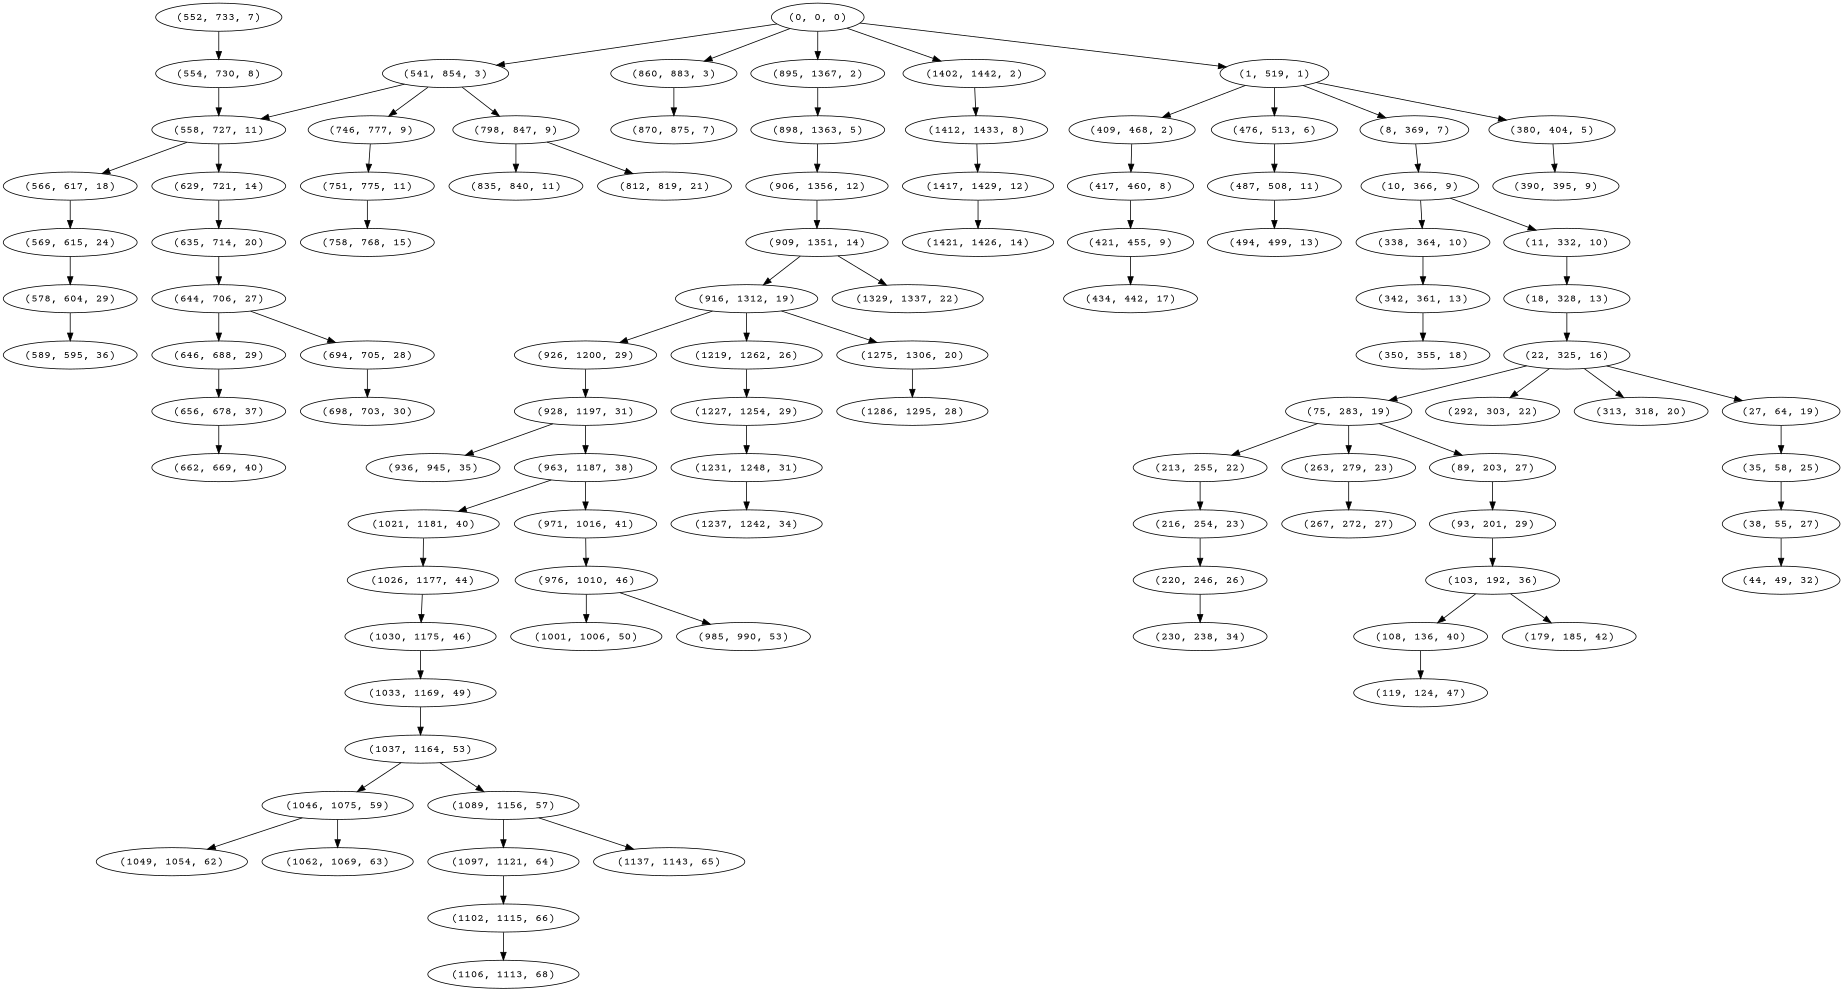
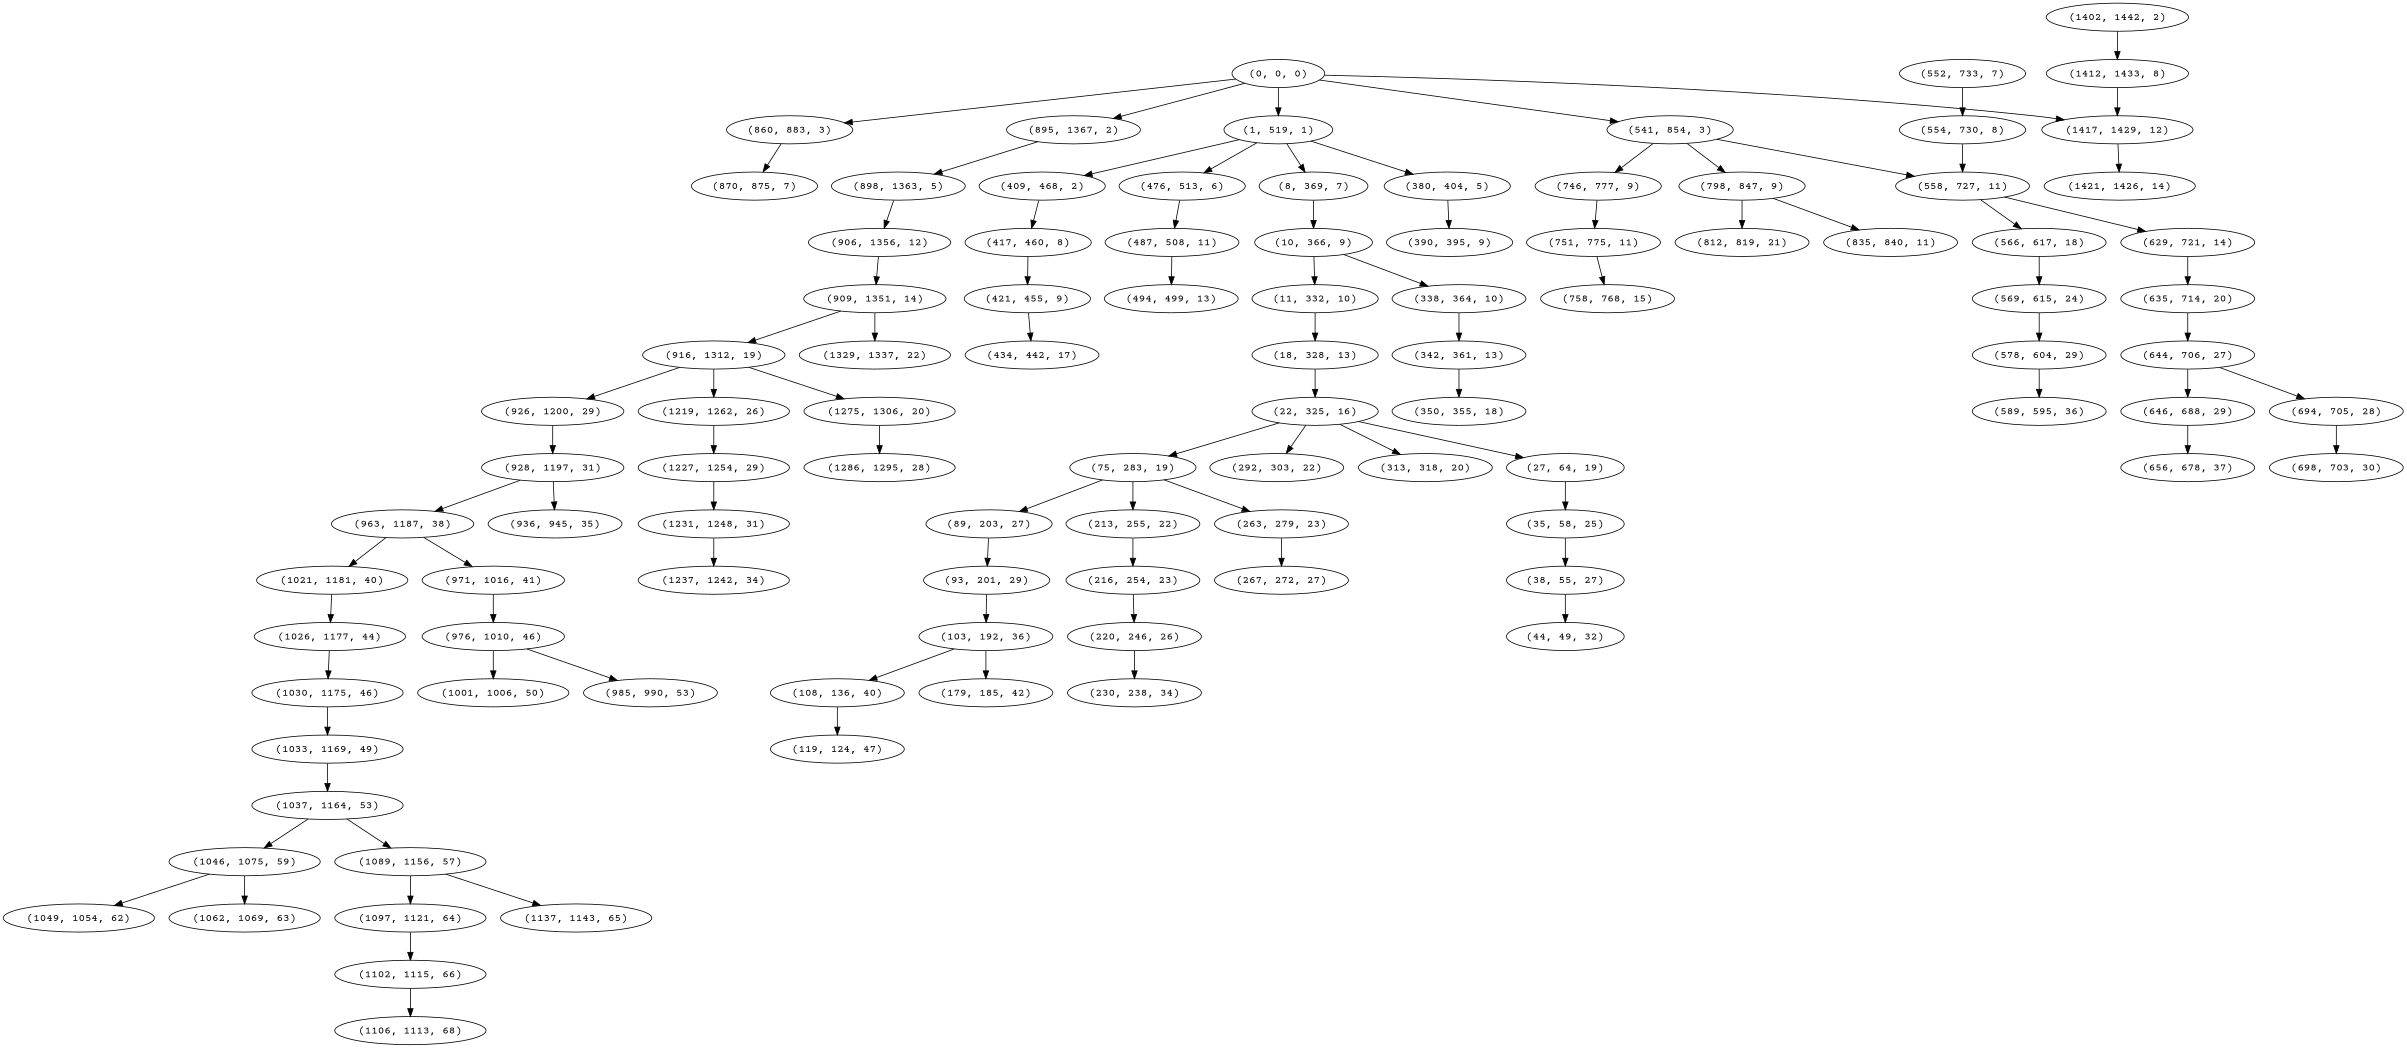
  digraph {
    fontname="Courier Prime"
    node [fontname="Courier Prime"]
    edge [fontname="Courier Prime"]
    "(0, 0, 0)"
    "(1, 519, 1)"
    "(541, 854, 3)"
    "(860, 883, 3)"
    "(895, 1367, 2)"
    "(1402, 1442, 2)"
    "(8, 369, 7)"
    "(380, 404, 5)"
    "(409, 468, 2)"
    "(476, 513, 6)"
    "(746, 777, 9)"
    "(798, 847, 9)"
    "(558, 727, 11)"
    "(870, 875, 7)"
    "(898, 1363, 5)"
    "(1412, 1433, 8)"
    "(10, 366, 9)"
    "(390, 395, 9)"
    "(417, 460, 8)"
    "(487, 508, 11)"
    "(11, 332, 10)"
    "(338, 364, 10)"
    "(18, 328, 13)"
    "(342, 361, 13)"
    "(22, 325, 16)"
    "(27, 64, 19)"
    "(75, 283, 19)"
    "(292, 303, 22)"
    "(313, 318, 20)"
    "(35, 58, 25)"
    "(89, 203, 27)"
    "(213, 255, 22)"
    "(263, 279, 23)"
    "(38, 55, 27)"
    "(44, 49, 32)"
    "(93, 201, 29)"
    "(216, 254, 23)"
    "(267, 272, 27)"
    "(103, 192, 36)"
    "(108, 136, 40)"
    "(179, 185, 42)"
    "(119, 124, 47)"
    "(220, 246, 26)"
    "(230, 238, 34)"
    "(350, 355, 18)"
    "(421, 455, 9)"
    "(434, 442, 17)"
    "(494, 499, 13)"
    "(552, 733, 7)"
    "(554, 730, 8)"
    "(751, 775, 11)"
    "(812, 819, 21)"
    "(835, 840, 11)"
    "(566, 617, 18)"
    "(629, 721, 14)"
    n56 [label="(569, 615, 24)"]
    "(635, 714, 20)"
    "(578, 604, 29)"
    "(589, 595, 36)"
    "(644, 706, 27)"
    "(646, 688, 29)"
    "(694, 705, 28)"
    "(656, 678, 37)"
    "(698, 703, 30)"
-   "(662, 669, 40)"
    "(758, 768, 15)"
    "(906, 1356, 12)"
    "(909, 1351, 14)"
    "(916, 1312, 19)"
    "(1329, 1337, 22)"
    "(926, 1200, 29)"
    "(1219, 1262, 26)"
    "(1275, 1306, 20)"
    "(928, 1197, 31)"
    "(1227, 1254, 29)"
    "(1286, 1295, 28)"
    "(936, 945, 35)"
    "(963, 1187, 38)"
    "(971, 1016, 41)"
    "(1021, 1181, 40)"
    "(976, 1010, 46)"
    "(1026, 1177, 44)"
    "(985, 990, 53)"
    "(1001, 1006, 50)"
    "(1030, 1175, 46)"
    "(1033, 1169, 49)"
    "(1037, 1164, 53)"
    "(1046, 1075, 59)"
    "(1089, 1156, 57)"
    "(1049, 1054, 62)"
    "(1062, 1069, 63)"
    "(1097, 1121, 64)"
    "(1137, 1143, 65)"
    "(1102, 1115, 66)"
    "(1106, 1113, 68)"
    "(1231, 1248, 31)"
    "(1237, 1242, 34)"
    "(1417, 1429, 12)"
    "(1421, 1426, 14)"
    "(0, 0, 0)" -> "(1, 519, 1)"
    "(0, 0, 0)" -> "(541, 854, 3)"
    "(0, 0, 0)" -> "(860, 883, 3)"
    "(0, 0, 0)" -> "(895, 1367, 2)"
-   "(0, 0, 0)" -> "(1402, 1442, 2)"
+   "(0, 0, 0)" -> "(1417, 1429, 12)"
    "(1, 519, 1)" -> "(8, 369, 7)"
    "(1, 519, 1)" -> "(380, 404, 5)"
    "(1, 519, 1)" -> "(409, 468, 2)"
    "(1, 519, 1)" -> "(476, 513, 6)"
    "(541, 854, 3)" -> "(746, 777, 9)"
    "(541, 854, 3)" -> "(798, 847, 9)"
    "(541, 854, 3)" -> "(558, 727, 11)"
    "(860, 883, 3)" -> "(870, 875, 7)"
    "(895, 1367, 2)" -> "(898, 1363, 5)"
    "(1402, 1442, 2)" -> "(1412, 1433, 8)"
    "(8, 369, 7)" -> "(10, 366, 9)"
    "(380, 404, 5)" -> "(390, 395, 9)"
    "(409, 468, 2)" -> "(417, 460, 8)"
    "(476, 513, 6)" -> "(487, 508, 11)"
    "(746, 777, 9)" -> "(751, 775, 11)"
    "(798, 847, 9)" -> "(812, 819, 21)"
    "(798, 847, 9)" -> "(835, 840, 11)"
    "(558, 727, 11)" -> "(566, 617, 18)"
    "(558, 727, 11)" -> "(629, 721, 14)"
    "(898, 1363, 5)" -> "(906, 1356, 12)"
    "(1412, 1433, 8)" -> "(1417, 1429, 12)"
    "(10, 366, 9)" -> "(11, 332, 10)"
    "(10, 366, 9)" -> "(338, 364, 10)"
    "(417, 460, 8)" -> "(421, 455, 9)"
    "(487, 508, 11)" -> "(494, 499, 13)"
    "(11, 332, 10)" -> "(18, 328, 13)"
    "(338, 364, 10)" -> "(342, 361, 13)"
    "(18, 328, 13)" -> "(22, 325, 16)"
    "(342, 361, 13)" -> "(350, 355, 18)"
    "(22, 325, 16)" -> "(27, 64, 19)"
    "(22, 325, 16)" -> "(75, 283, 19)"
    "(22, 325, 16)" -> "(292, 303, 22)"
    "(22, 325, 16)" -> "(313, 318, 20)"
    "(27, 64, 19)" -> "(35, 58, 25)"
    "(75, 283, 19)" -> "(89, 203, 27)"
    "(75, 283, 19)" -> "(213, 255, 22)"
    "(75, 283, 19)" -> "(263, 279, 23)"
    "(35, 58, 25)" -> "(38, 55, 27)"
    "(89, 203, 27)" -> "(93, 201, 29)"
    "(213, 255, 22)" -> "(216, 254, 23)"
    "(263, 279, 23)" -> "(267, 272, 27)"
    "(38, 55, 27)" -> "(44, 49, 32)"
    "(93, 201, 29)" -> "(103, 192, 36)"
    "(216, 254, 23)" -> "(220, 246, 26)"
    "(103, 192, 36)" -> "(108, 136, 40)"
    "(103, 192, 36)" -> "(179, 185, 42)"
    "(108, 136, 40)" -> "(119, 124, 47)"
    "(220, 246, 26)" -> "(230, 238, 34)"
    "(421, 455, 9)" -> "(434, 442, 17)"
    "(552, 733, 7)" -> "(554, 730, 8)"
    "(554, 730, 8)" -> "(558, 727, 11)"
    "(751, 775, 11)" -> "(758, 768, 15)"
    "(566, 617, 18)" -> n56
    "(629, 721, 14)" -> "(635, 714, 20)"
    n56 -> "(578, 604, 29)"
    "(635, 714, 20)" -> "(644, 706, 27)"
    "(578, 604, 29)" -> "(589, 595, 36)"
    "(644, 706, 27)" -> "(646, 688, 29)"
    "(644, 706, 27)" -> "(694, 705, 28)"
    "(646, 688, 29)" -> "(656, 678, 37)"
    "(694, 705, 28)" -> "(698, 703, 30)"
-   "(656, 678, 37)" -> "(662, 669, 40)"
    "(906, 1356, 12)" -> "(909, 1351, 14)"
    "(909, 1351, 14)" -> "(916, 1312, 19)"
    "(909, 1351, 14)" -> "(1329, 1337, 22)"
    "(916, 1312, 19)" -> "(926, 1200, 29)"
    "(916, 1312, 19)" -> "(1219, 1262, 26)"
    "(916, 1312, 19)" -> "(1275, 1306, 20)"
    "(926, 1200, 29)" -> "(928, 1197, 31)"
    "(1219, 1262, 26)" -> "(1227, 1254, 29)"
    "(1275, 1306, 20)" -> "(1286, 1295, 28)"
    "(928, 1197, 31)" -> "(936, 945, 35)"
    "(928, 1197, 31)" -> "(963, 1187, 38)"
    "(1227, 1254, 29)" -> "(1231, 1248, 31)"
    "(963, 1187, 38)" -> "(971, 1016, 41)"
    "(963, 1187, 38)" -> "(1021, 1181, 40)"
    "(971, 1016, 41)" -> "(976, 1010, 46)"
    "(1021, 1181, 40)" -> "(1026, 1177, 44)"
    "(976, 1010, 46)" -> "(985, 990, 53)"
    "(976, 1010, 46)" -> "(1001, 1006, 50)"
    "(1026, 1177, 44)" -> "(1030, 1175, 46)"
    "(1030, 1175, 46)" -> "(1033, 1169, 49)"
    "(1033, 1169, 49)" -> "(1037, 1164, 53)"
    "(1037, 1164, 53)" -> "(1046, 1075, 59)"
    "(1037, 1164, 53)" -> "(1089, 1156, 57)"
    "(1046, 1075, 59)" -> "(1049, 1054, 62)"
    "(1046, 1075, 59)" -> "(1062, 1069, 63)"
    "(1089, 1156, 57)" -> "(1097, 1121, 64)"
    "(1089, 1156, 57)" -> "(1137, 1143, 65)"
    "(1097, 1121, 64)" -> "(1102, 1115, 66)"
    "(1102, 1115, 66)" -> "(1106, 1113, 68)"
    "(1231, 1248, 31)" -> "(1237, 1242, 34)"
    "(1417, 1429, 12)" -> "(1421, 1426, 14)"
  }
